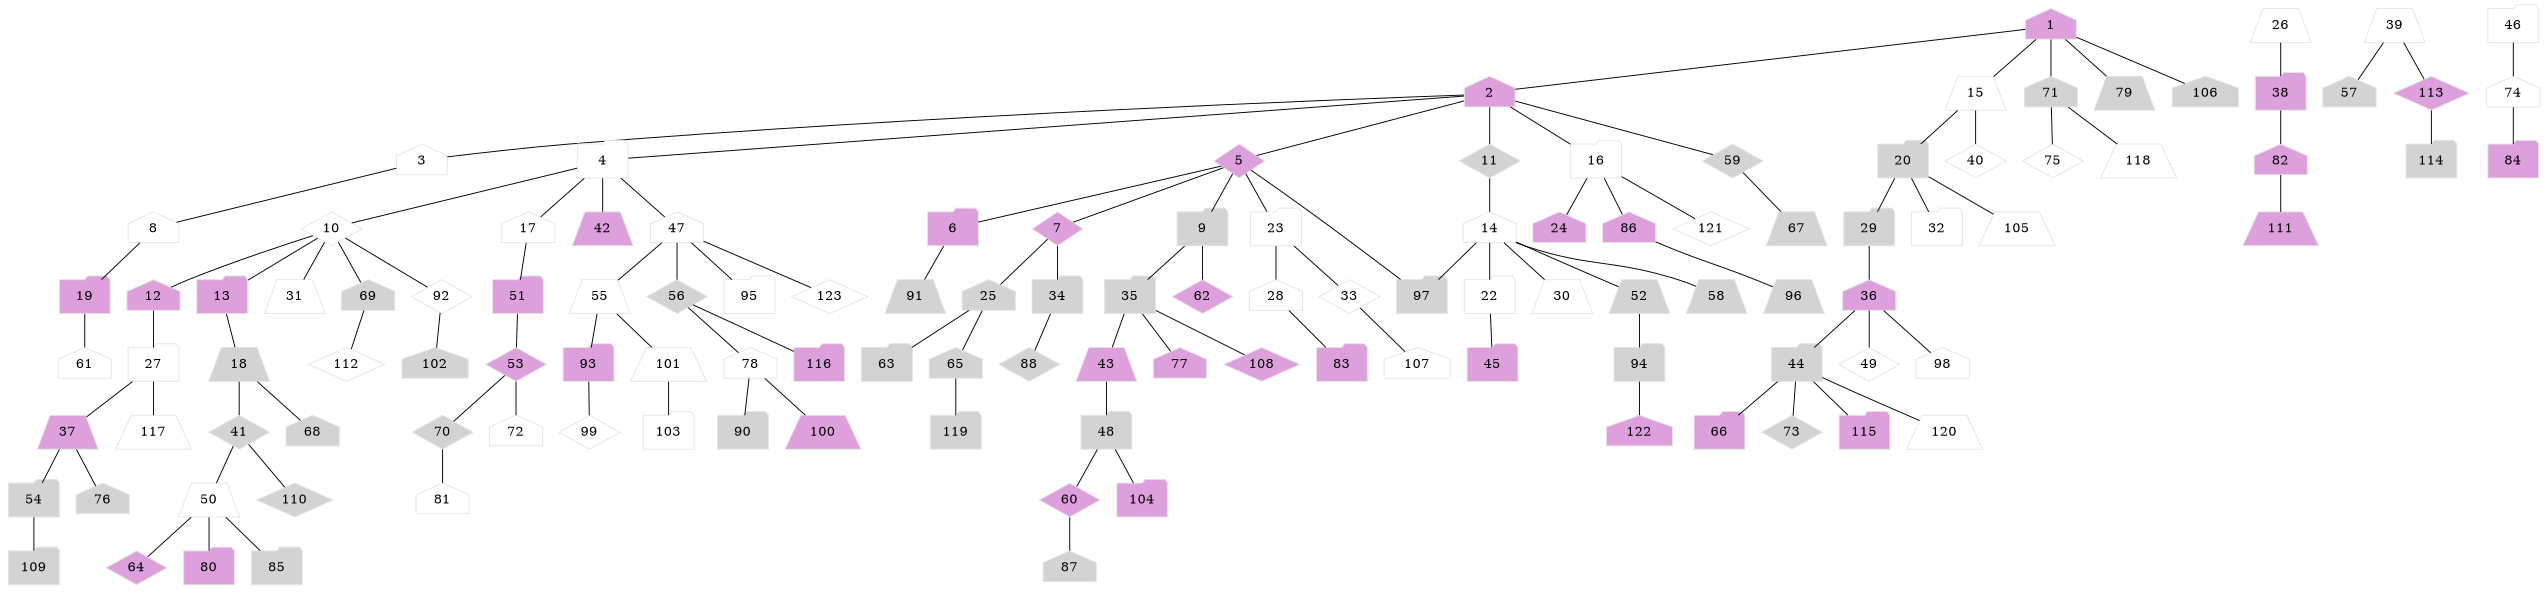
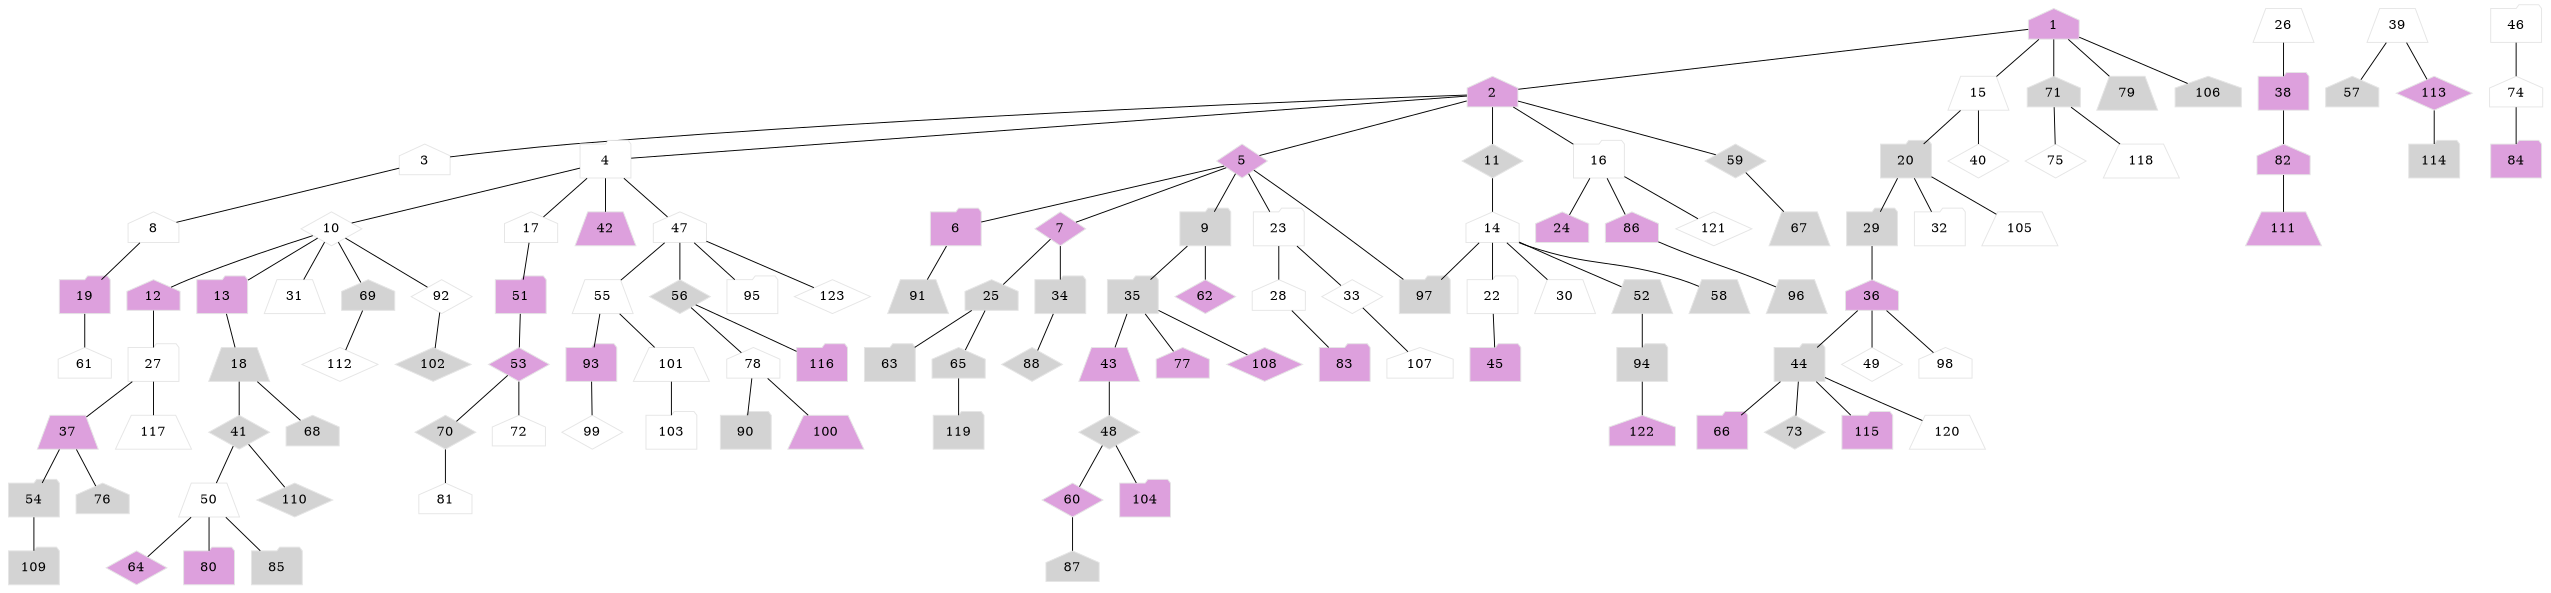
  graph {
    node [color=gray90 fillcolor=white shape=folder style=filled]
    1 [fillcolor=plum shape=house]
    2 [fillcolor=plum shape=house]
    15 [shape=trapezium]
    71 [fillcolor=lightgrey shape=house]
    79 [fillcolor=lightgrey shape=trapezium]
    106 [fillcolor=lightgrey shape=house]
    3 [shape=house]
    4
    5 [fillcolor=plum shape=diamond]
    11 [fillcolor=lightgrey shape=diamond]
    16
    59 [fillcolor=lightgrey shape=diamond]
    20 [fillcolor=lightgrey]
    40 [shape=diamond]
    75 [shape=diamond]
    118 [shape=trapezium]
    8 [shape=house]
    10 [shape=diamond]
    17 [shape=house]
    42 [fillcolor=plum shape=trapezium]
    47 [shape=house]
    6 [fillcolor=plum]
    7 [fillcolor=plum shape=diamond]
    9 [fillcolor=lightgrey]
    23
    97 [fillcolor=lightgrey]
    14 [shape=house]
    24 [fillcolor=plum shape=house]
    86 [fillcolor=plum shape=house]
    121 [shape=diamond]
    67 [fillcolor=lightgrey shape=trapezium]
    19 [fillcolor=plum]
    12 [fillcolor=plum shape=house]
    13 [fillcolor=plum]
    31 [shape=trapezium]
    69 [fillcolor=lightgrey shape=house]
    92 [shape=diamond]
    51 [fillcolor=plum]
    55 [shape=trapezium]
    56 [fillcolor=lightgrey shape=diamond]
    95
    123 [shape=diamond]
    91 [fillcolor=lightgrey shape=trapezium]
    25 [fillcolor=lightgrey shape=house]
    34 [fillcolor=lightgrey]
    35 [fillcolor=lightgrey]
    62 [fillcolor=plum shape=diamond]
    28 [shape=house]
    33 [shape=diamond]
    63 [fillcolor=lightgrey]
    65 [fillcolor=lightgrey shape=house]
    88 [fillcolor=lightgrey shape=diamond]
    61 [shape=house]
    43 [fillcolor=plum shape=trapezium]
    77 [fillcolor=plum shape=house]
    108 [fillcolor=plum shape=diamond]
    27
    18 [fillcolor=lightgrey shape=trapezium]
    112 [shape=diamond]
-   102 [fillcolor=lightgrey shape=house]
+   102 [fillcolor=lightgrey shape=diamond]
    22
    30 [shape=trapezium]
    52 [fillcolor=lightgrey shape=trapezium]
    58 [fillcolor=lightgrey shape=trapezium]
    37 [fillcolor=plum shape=trapezium]
    117 [shape=trapezium]
    41 [fillcolor=lightgrey shape=diamond]
    68 [fillcolor=lightgrey shape=house]
    45 [fillcolor=plum]
    94 [fillcolor=lightgrey]
    29 [fillcolor=lightgrey]
    32
    105 [shape=trapezium]
    96 [fillcolor=lightgrey shape=trapezium]
    53 [fillcolor=plum shape=diamond]
    50 [shape=trapezium]
    110 [fillcolor=lightgrey shape=diamond]
    36 [fillcolor=plum shape=house]
    26 [shape=trapezium]
    38 [fillcolor=plum]
    39 [shape=trapezium]
    57 [fillcolor=lightgrey shape=house]
    113 [fillcolor=plum shape=diamond]
    83 [fillcolor=plum]
    107 [shape=house]
    119 [fillcolor=lightgrey]
    82 [fillcolor=plum shape=house]
    54 [fillcolor=lightgrey]
    76 [fillcolor=lightgrey shape=house]
    44 [fillcolor=lightgrey]
    49 [shape=diamond]
    98 [shape=house]
-   48 [fillcolor=lightgrey]
+   48 [fillcolor=lightgrey shape=diamond]
    66 [fillcolor=plum]
    73 [fillcolor=lightgrey shape=diamond]
    115 [fillcolor=plum]
    120 [shape=trapezium]
    74 [shape=house]
    46
    109 [fillcolor=lightgrey]
    111 [fillcolor=plum shape=trapezium]
    114 [fillcolor=lightgrey]
    64 [fillcolor=plum shape=diamond]
    80 [fillcolor=plum]
    85 [fillcolor=lightgrey]
    60 [fillcolor=plum shape=diamond]
    104 [fillcolor=plum]
    84 [fillcolor=plum]
    93 [fillcolor=plum]
    101 [shape=trapezium]
    78 [shape=house]
    116 [fillcolor=plum]
    87 [fillcolor=lightgrey shape=house]
    70 [fillcolor=lightgrey shape=diamond]
    72 [shape=house]
    122 [fillcolor=plum shape=house]
    81 [shape=house]
    99 [shape=diamond]
    103
    90 [fillcolor=lightgrey]
    100 [fillcolor=plum shape=trapezium]
    1 -- 2
    1 -- 15
    1 -- 71
    1 -- 79
    1 -- 106
    2 -- 3
    2 -- 4
    2 -- 5
    2 -- 11
    2 -- 16
    2 -- 59
    15 -- 20
    15 -- 40
    71 -- 75
    71 -- 118
    3 -- 8
    4 -- 10
    4 -- 17
    4 -- 42
    4 -- 47
    5 -- 6
    5 -- 7
    5 -- 9
    5 -- 23
    5 -- 97
    11 -- 14
    16 -- 24
    16 -- 86
    16 -- 121
    59 -- 67
    20 -- 29
    20 -- 32
    20 -- 105
    8 -- 19
    10 -- 12
    10 -- 13
    10 -- 31
    10 -- 69
    10 -- 92
    17 -- 51
    47 -- 55
    47 -- 56
    47 -- 95
    47 -- 123
    6 -- 91
    7 -- 25
    7 -- 34
    9 -- 35
    9 -- 62
    23 -- 28
    23 -- 33
    14 -- 97
    14 -- 22
    14 -- 30
    14 -- 52
    14 -- 58
    86 -- 96
    19 -- 61
    12 -- 27
    13 -- 18
    69 -- 112
    92 -- 102
    51 -- 53
    55 -- 93
    55 -- 101
    56 -- 78
    56 -- 116
    25 -- 63
    25 -- 65
    34 -- 88
    35 -- 43
    35 -- 77
    35 -- 108
    28 -- 83
    33 -- 107
    65 -- 119
    43 -- 48
    27 -- 37
    27 -- 117
    18 -- 41
    18 -- 68
    22 -- 45
    52 -- 94
    37 -- 54
    37 -- 76
    41 -- 50
    41 -- 110
    94 -- 122
    29 -- 36
    53 -- 70
    53 -- 72
    50 -- 64
    50 -- 80
    50 -- 85
    36 -- 44
    36 -- 49
    36 -- 98
    26 -- 38
    38 -- 82
    39 -- 57
    39 -- 113
    113 -- 114
    82 -- 111
    54 -- 109
    44 -- 66
    44 -- 73
    44 -- 115
    44 -- 120
    48 -- 60
    48 -- 104
    74 -- 84
    46 -- 74
    60 -- 87
    93 -- 99
    101 -- 103
    78 -- 90
    78 -- 100
    70 -- 81
  }
